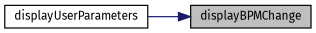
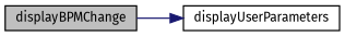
  digraph {
    rankdir=RL
    fontname="Fira Sans"
    node [color=black fontname="Fira Sans" fontsize=10 shape=record style=filled]
    n1 [fillcolor=grey75 fontcolor=black height=0.2 label=displayBPMChange width=0.4]
    n2 [fillcolor=white height=0.2 label=displayUserParameters width=0.4]
-   n1 -> n2 [color=midnightblue dir=back fontname="Fira Sans" fontsize=10 labelfontname=Helvetica labelfontsize=10 style=solid]
+   n2 -> n1 [color=midnightblue dir=back fontname="Fira Sans" fontsize=10 labelfontname=Helvetica labelfontsize=10 style=solid]
  }
